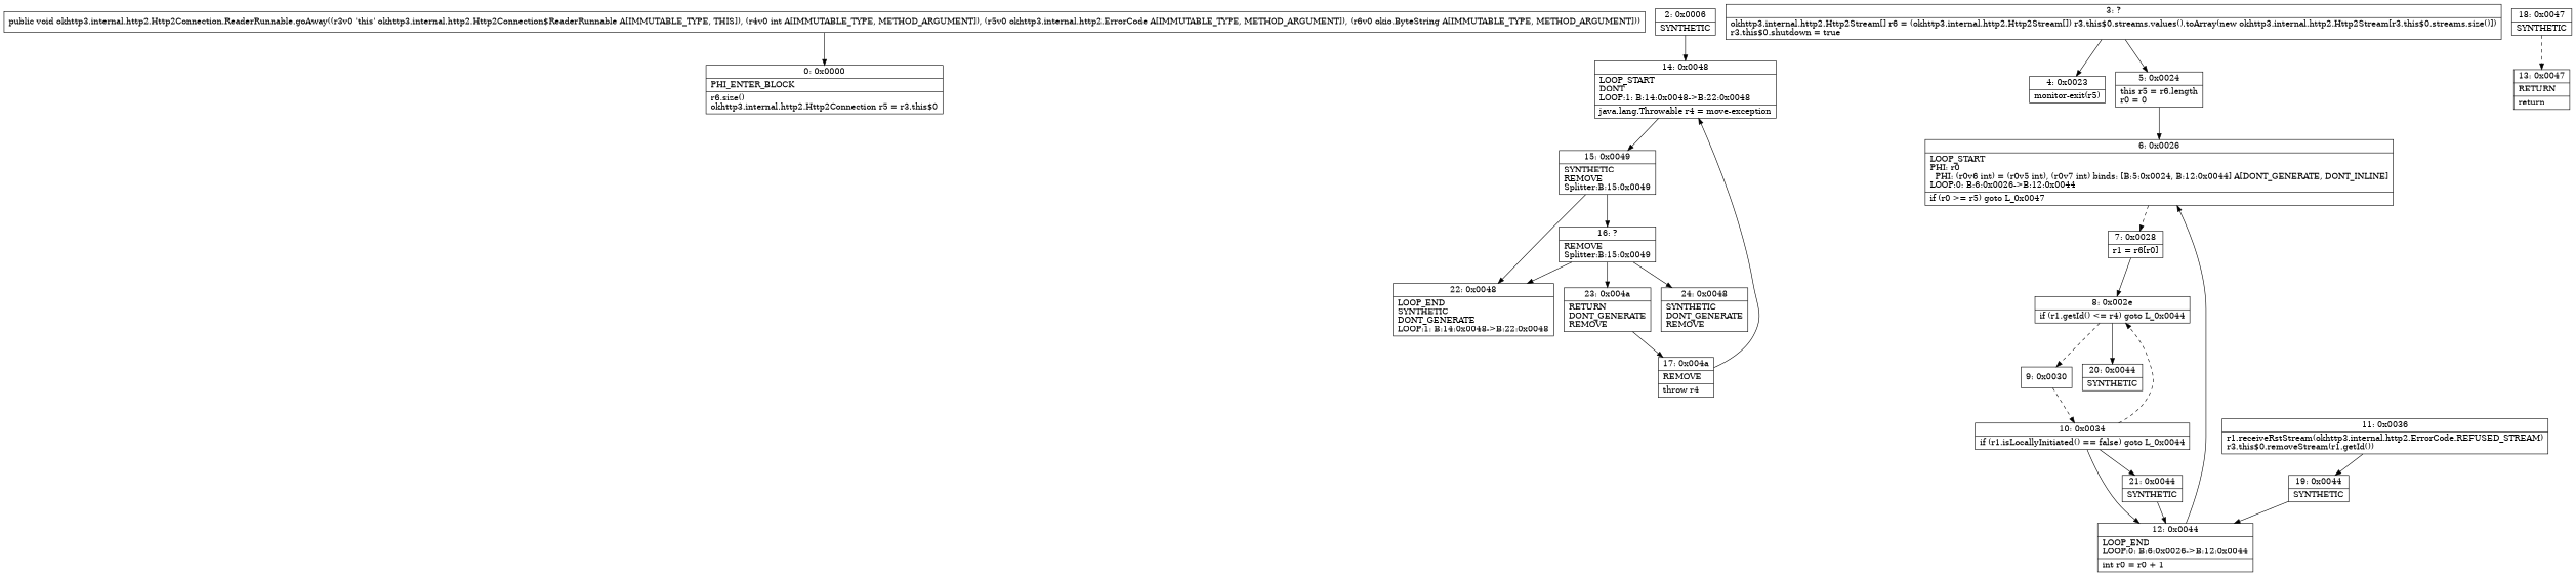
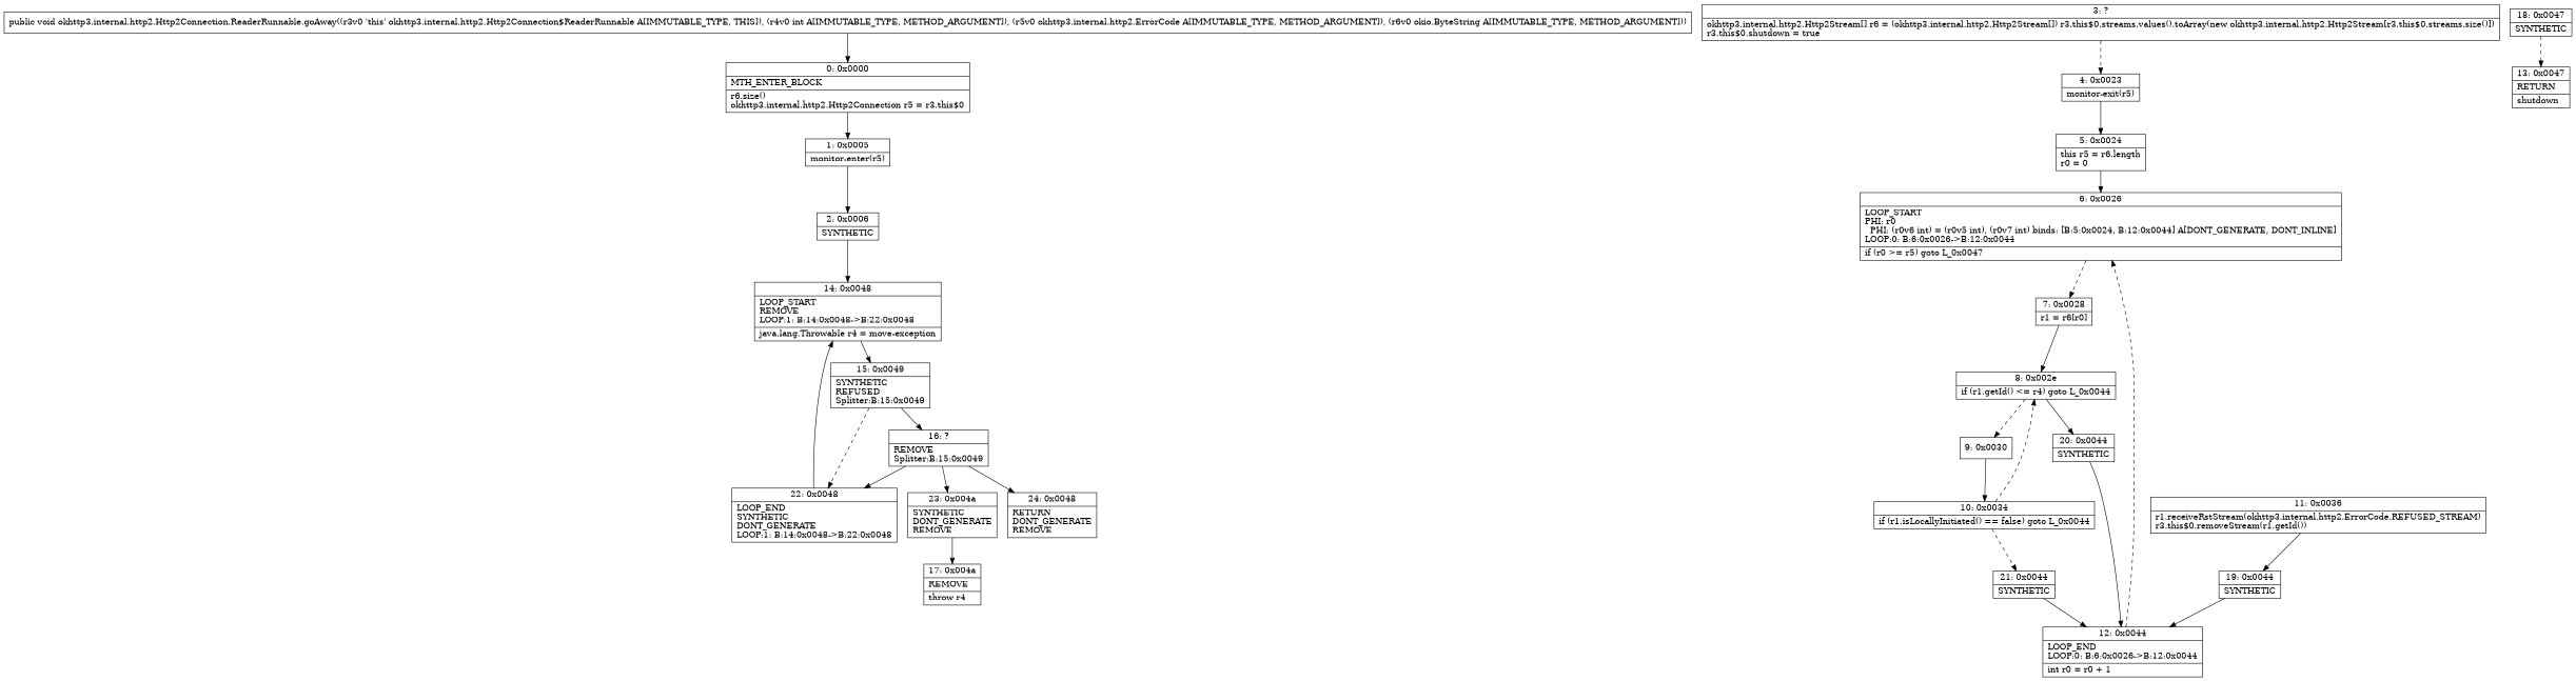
  digraph {
    node [shape=record]
-   n1 [label="{0\:\ 0x0000|PHI_ENTER_BLOCK\l|r6.size()\lokhttp3.internal.http2.Http2Connection r5 = r3.this$0\l}"]
+   n1 [label="{0\:\ 0x0000|MTH_ENTER_BLOCK\l|r6.size()\lokhttp3.internal.http2.Http2Connection r5 = r3.this$0\l}"]
+   n2 [label="{1\:\ 0x0005|monitor\-enter(r5)\l}"]
    n3 [label="{2\:\ 0x0006|SYNTHETIC\l}"]
-   n4 [label="{14\:\ 0x0048|LOOP_START\lDONT\lLOOP:1: B:14:0x0048\-\>B:22:0x0048\l|java.lang.Throwable r4 = move\-exception\l}"]
+   n4 [label="{14\:\ 0x0048|LOOP_START\lREMOVE\lLOOP:1: B:14:0x0048\-\>B:22:0x0048\l|java.lang.Throwable r4 = move\-exception\l}"]
    n5 [label="{3\:\ ?|okhttp3.internal.http2.Http2Stream[] r6 = (okhttp3.internal.http2.Http2Stream[]) r3.this$0.streams.values().toArray(new okhttp3.internal.http2.Http2Stream[r3.this$0.streams.size()])\lr3.this$0.shutdown = true\l}"]
    n6 [label="{4\:\ 0x0023|monitor\-exit(r5)\l}"]
-   n7 [label="{15\:\ 0x0049|SYNTHETIC\lREMOVE\lSplitter:B:15:0x0049\l}"]
+   n7 [label="{15\:\ 0x0049|SYNTHETIC\lREFUSED\lSplitter:B:15:0x0049\l}"]
    n8 [label="{5\:\ 0x0024|this r5 = r6.length\lr0 = 0\l}"]
    n9 [label="{6\:\ 0x0026|LOOP_START\lPHI: r0 \l  PHI: (r0v6 int) = (r0v5 int), (r0v7 int) binds: [B:5:0x0024, B:12:0x0044] A[DONT_GENERATE, DONT_INLINE]\lLOOP:0: B:6:0x0026\-\>B:12:0x0044\l|if (r0 \>= r5) goto L_0x0047\l}"]
    n10 [label="{7\:\ 0x0028|r1 = r6[r0]\l}"]
    n11 [label="{8\:\ 0x002e|if (r1.getId() \<= r4) goto L_0x0044\l}"]
    n12 [label="{18\:\ 0x0047|SYNTHETIC\l}"]
-   n13 [label="{13\:\ 0x0047|RETURN\l|return\l}"]
+   n13 [label="{13\:\ 0x0047|RETURN\l|shutdown\l}"]
    n14 [label="{9\:\ 0x0030}"]
    n15 [label="{20\:\ 0x0044|SYNTHETIC\l}"]
    n16 [label="{10\:\ 0x0034|if (r1.isLocallyInitiated() == false) goto L_0x0044\l}"]
    n17 [label="{12\:\ 0x0044|LOOP_END\lLOOP:0: B:6:0x0026\-\>B:12:0x0044\l|int r0 = r0 + 1\l}"]
    n18 [label="{21\:\ 0x0044|SYNTHETIC\l}"]
    n19 [label="{11\:\ 0x0036|r1.receiveRstStream(okhttp3.internal.http2.ErrorCode.REFUSED_STREAM)\lr3.this$0.removeStream(r1.getId())\l}"]
    n20 [label="{19\:\ 0x0044|SYNTHETIC\l}"]
    n21 [label="{16\:\ ?|REMOVE\lSplitter:B:15:0x0049\l}"]
    n22 [label="{22\:\ 0x0048|LOOP_END\lSYNTHETIC\lDONT_GENERATE\lLOOP:1: B:14:0x0048\-\>B:22:0x0048\l}"]
-   n23 [label="{23\:\ 0x004a|RETURN\lDONT_GENERATE\lREMOVE\l}"]
-   n24 [label="{24\:\ 0x0048|SYNTHETIC\lDONT_GENERATE\lREMOVE\l}"]
+   n23 [label="{23\:\ 0x004a|SYNTHETIC\lDONT_GENERATE\lREMOVE\l}"]
+   n24 [label="{24\:\ 0x0048|RETURN\lDONT_GENERATE\lREMOVE\l}"]
    n25 [label="{17\:\ 0x004a|REMOVE\l|throw r4\l}"]
    n26 [label="{public void okhttp3.internal.http2.Http2Connection.ReaderRunnable.goAway((r3v0 'this' okhttp3.internal.http2.Http2Connection$ReaderRunnable A[IMMUTABLE_TYPE, THIS]), (r4v0 int A[IMMUTABLE_TYPE, METHOD_ARGUMENT]), (r5v0 okhttp3.internal.http2.ErrorCode A[IMMUTABLE_TYPE, METHOD_ARGUMENT]), (r6v0 okio.ByteString A[IMMUTABLE_TYPE, METHOD_ARGUMENT])) }"]
+   n1 -> n2
+   n2 -> n3
    n3 -> n4
    n4 -> n7
-   n5 -> n6
-   n5 -> n8
+   n5 -> n6 [style=dashed]
+   n6 -> n8
    n7 -> n21
-   n7 -> n22
+   n7 -> n22 [style=dashed]
    n8 -> n9
    n9 -> n10 [style=dashed]
    n10 -> n11
    n11 -> n14 [style=dashed]
    n11 -> n15
    n12 -> n13 [style=dashed]
-   n14 -> n16 [style=dashed]
-   n16 -> n17
+   n14 -> n16
+   n15 -> n17
    n16 -> n11 [style=dashed]
-   n16 -> n18
-   n17 -> n9
+   n16 -> n18 [style=dashed]
+   n17 -> n9 [style=dashed]
    n18 -> n17
    n19 -> n20
    n20 -> n17
    n21 -> n22
    n21 -> n23
    n21 -> n24
-   n25 -> n4
+   n22 -> n4
    n23 -> n25
    n26 -> n1
  }
